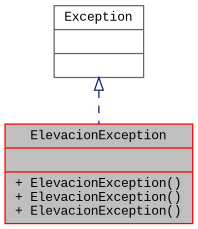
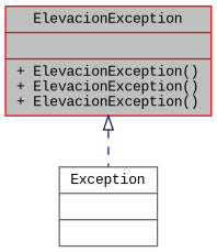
  digraph {
    fontname="Liberation Mono"
    node [fontname="Liberation Mono" fontsize=10 shape=record style=filled]
    n1 [color=red fillcolor=grey75 fontcolor=black height=0.2 label="{ElevacionException\n||+ ElevacionException()\l+ ElevacionException()\l+ ElevacionException()\l}" width=0.4]
    n2 [color=gray40 fillcolor=white height=0.2 label="{Exception\n||}" width=0.4]
-   n2 -> n1 [arrowtail=onormal color=midnightblue dir=back fontname="Liberation Mono" fontsize=10 labelfontname=Helvetica labelfontsize=10 style=dashed]
+   n1 -> n2 [arrowtail=onormal color=midnightblue dir=back fontname="Liberation Mono" fontsize=10 labelfontname=Helvetica labelfontsize=10 style=dashed]
  }
